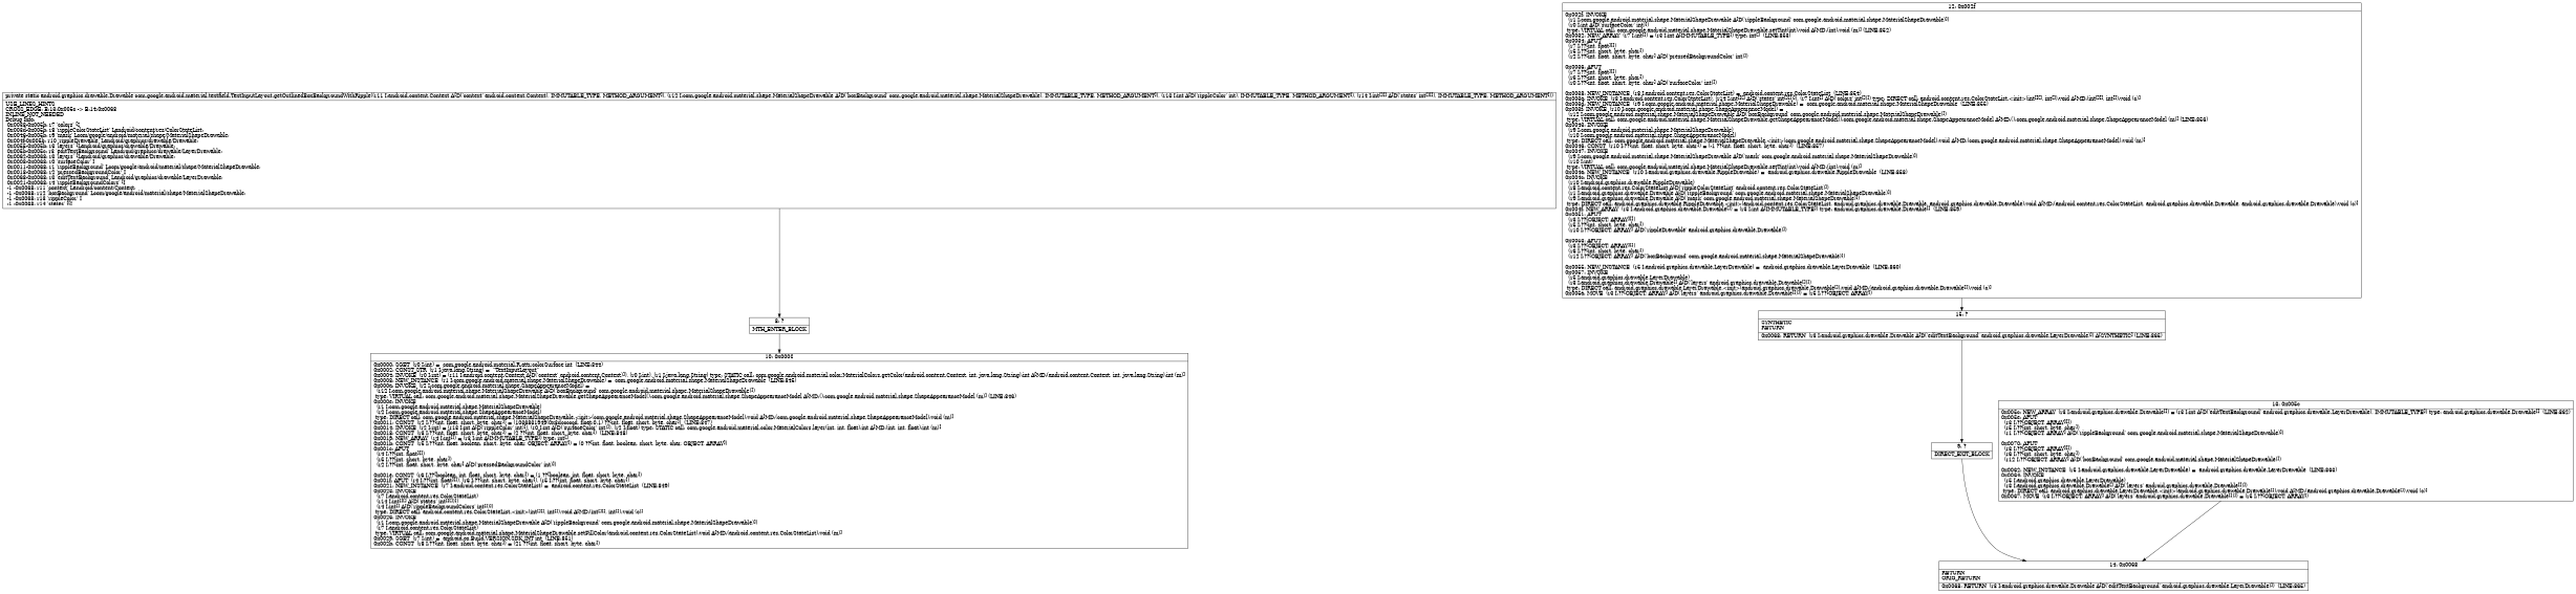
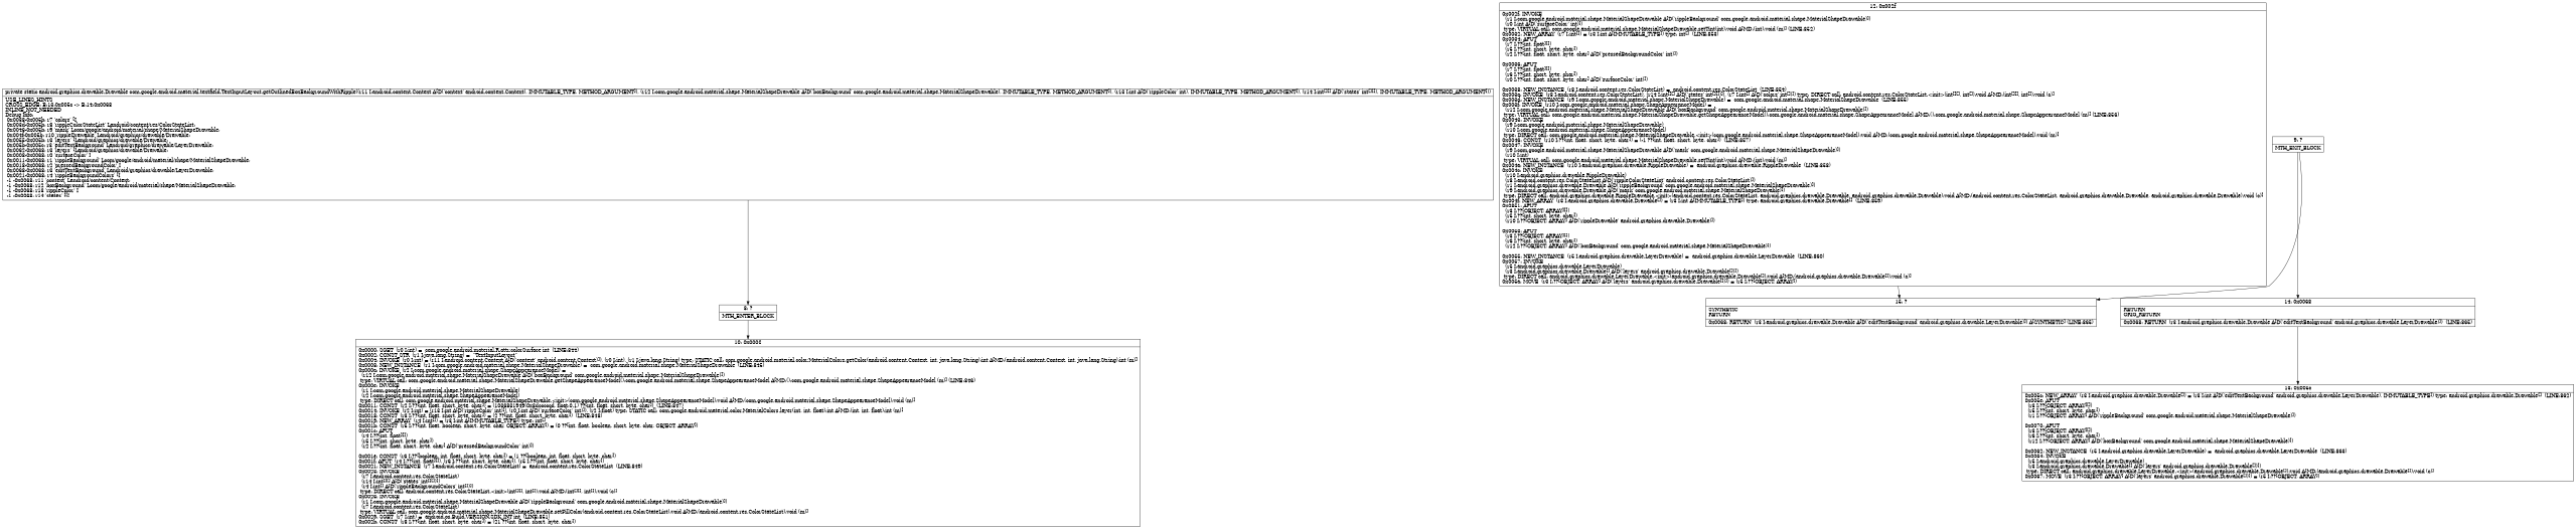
  digraph {
    node [shape=record]
    n1 [label="{8\:\ ?|MTH_ENTER_BLOCK\l}"]
    n2 [label="{10\:\ 0x0000|0x0000: SGET  (r0 I:int) =  com.google.android.material.R.attr.colorSurface int  (LINE:844)\l0x0002: CONST_STR  (r1 I:java.lang.String) =  \"TextInputLayout\" \l0x0004: INVOKE  (r0 I:int) = (r11 I:android.content.Context A[D('context' android.content.Context)]), (r0 I:int), (r1 I:java.lang.String) type: STATIC call: com.google.android.material.color.MaterialColors.getColor(android.content.Context, int, java.lang.String):int A[MD:(android.content.Context, int, java.lang.String):int (m)]\l0x0008: NEW_INSTANCE  (r1 I:com.google.android.material.shape.MaterialShapeDrawable) =  com.google.android.material.shape.MaterialShapeDrawable  (LINE:845)\l0x000a: INVOKE  (r2 I:com.google.android.material.shape.ShapeAppearanceModel) = \l  (r12 I:com.google.android.material.shape.MaterialShapeDrawable A[D('boxBackground' com.google.android.material.shape.MaterialShapeDrawable)])\l type: VIRTUAL call: com.google.android.material.shape.MaterialShapeDrawable.getShapeAppearanceModel():com.google.android.material.shape.ShapeAppearanceModel A[MD:():com.google.android.material.shape.ShapeAppearanceModel (m)] (LINE:846)\l0x000e: INVOKE  \l  (r1 I:com.google.android.material.shape.MaterialShapeDrawable)\l  (r2 I:com.google.android.material.shape.ShapeAppearanceModel)\l type: DIRECT call: com.google.android.material.shape.MaterialShapeDrawable.\<init\>(com.google.android.material.shape.ShapeAppearanceModel):void A[MD:(com.google.android.material.shape.ShapeAppearanceModel):void (m)]\l0x0011: CONST  (r2 I:??[int, float, short, byte, char]) = (1036831949(0x3dcccccd, float:0.1) ??[int, float, short, byte, char])  (LINE:847)\l0x0014: INVOKE  (r2 I:int) = (r13 I:int A[D('rippleColor' int)]), (r0 I:int A[D('surfaceColor' int)]), (r2 I:float) type: STATIC call: com.google.android.material.color.MaterialColors.layer(int, int, float):int A[MD:(int, int, float):int (m)]\l0x0018: CONST  (r3 I:??[int, float, short, byte, char]) = (2 ??[int, float, short, byte, char])  (LINE:848)\l0x0019: NEW_ARRAY  (r4 I:int[]) = (r3 I:int A[IMMUTABLE_TYPE]) type: int[] \l0x001b: CONST  (r5 I:??[int, float, boolean, short, byte, char, OBJECT, ARRAY]) = (0 ??[int, float, boolean, short, byte, char, OBJECT, ARRAY]) \l0x001c: APUT  \l  (r4 I:??[int, float][])\l  (r5 I:??[int, short, byte, char])\l  (r2 I:??[int, float, short, byte, char] A[D('pressedBackgroundColor' int)])\l \l0x001e: CONST  (r6 I:??[boolean, int, float, short, byte, char]) = (1 ??[boolean, int, float, short, byte, char]) \l0x001f: APUT  (r4 I:??[int, float][]), (r6 I:??[int, short, byte, char]), (r5 I:??[int, float, short, byte, char]) \l0x0021: NEW_INSTANCE  (r7 I:android.content.res.ColorStateList) =  android.content.res.ColorStateList  (LINE:849)\l0x0023: INVOKE  \l  (r7 I:android.content.res.ColorStateList)\l  (r14 I:int[][] A[D('states' int[][])])\l  (r4 I:int[] A[D('rippleBackgroundColors' int[])])\l type: DIRECT call: android.content.res.ColorStateList.\<init\>(int[][], int[]):void A[MD:(int[][], int[]):void (c)]\l0x0026: INVOKE  \l  (r1 I:com.google.android.material.shape.MaterialShapeDrawable A[D('rippleBackground' com.google.android.material.shape.MaterialShapeDrawable)])\l  (r7 I:android.content.res.ColorStateList)\l type: VIRTUAL call: com.google.android.material.shape.MaterialShapeDrawable.setFillColor(android.content.res.ColorStateList):void A[MD:(android.content.res.ColorStateList):void (m)]\l0x0029: SGET  (r7 I:int) =  android.os.Build.VERSION.SDK_INT int  (LINE:851)\l0x002b: CONST  (r8 I:??[int, float, short, byte, char]) = (21 ??[int, float, short, byte, char]) \l}"]
-   n3 [label="{12\:\ 0x002f|0x002f: INVOKE  \l  (r1 I:com.google.android.material.shape.MaterialShapeDrawable A[D('rippleBackground' com.google.android.material.shape.MaterialShapeDrawable)])\l  (r0 I:int A[D('surfaceColor' int)])\l type: VIRTUAL call: com.google.android.material.shape.MaterialShapeDrawable.setTint(int):void A[MD:(int):void (m)] (LINE:852)\l0x0032: NEW_ARRAY  (r7 I:int[]) = (r3 I:int A[IMMUTABLE_TYPE]) type: int[]  (LINE:853)\l0x0034: APUT  \l  (r7 I:??[int, float][])\l  (r5 I:??[int, short, byte, char])\l  (r2 I:??[int, float, short, byte, char] A[D('pressedBackgroundColor' int)])\l \l0x0036: APUT  \l  (r7 I:??[int, float][])\l  (r6 I:??[int, short, byte, char])\l  (r0 I:??[int, float, short, byte, char] A[D('surfaceColor' int)])\l \l0x0038: NEW_INSTANCE  (r8 I:android.content.res.ColorStateList) =  android.content.res.ColorStateList  (LINE:854)\l0x003a: INVOKE  (r8 I:android.content.res.ColorStateList), (r14 I:int[][] A[D('states' int[][])]), (r7 I:int[] A[D('colors' int[])]) type: DIRECT call: android.content.res.ColorStateList.\<init\>(int[][], int[]):void A[MD:(int[][], int[]):void (c)]\l0x003d: NEW_INSTANCE  (r9 I:com.google.android.material.shape.MaterialShapeDrawable) =  com.google.android.material.shape.MaterialShapeDrawable  (LINE:855)\l0x003f: INVOKE  (r10 I:com.google.android.material.shape.ShapeAppearanceModel) = \l  (r12 I:com.google.android.material.shape.MaterialShapeDrawable A[D('boxBackground' com.google.android.material.shape.MaterialShapeDrawable)])\l type: VIRTUAL call: com.google.android.material.shape.MaterialShapeDrawable.getShapeAppearanceModel():com.google.android.material.shape.ShapeAppearanceModel A[MD:():com.google.android.material.shape.ShapeAppearanceModel (m)] (LINE:856)\l0x0043: INVOKE  \l  (r9 I:com.google.android.material.shape.MaterialShapeDrawable)\l  (r10 I:com.google.android.material.shape.ShapeAppearanceModel)\l type: DIRECT call: com.google.android.material.shape.MaterialShapeDrawable.\<init\>(com.google.android.material.shape.ShapeAppearanceModel):void A[MD:(com.google.android.material.shape.ShapeAppearanceModel):void (m)]\l0x0046: CONST  (r10 I:??[int, float, short, byte, char]) = (\-1 ??[int, float, short, byte, char])  (LINE:857)\l0x0047: INVOKE  \l  (r9 I:com.google.android.material.shape.MaterialShapeDrawable A[D('mask' com.google.android.material.shape.MaterialShapeDrawable)])\l  (r10 I:int)\l type: VIRTUAL call: com.google.android.material.shape.MaterialShapeDrawable.setTint(int):void A[MD:(int):void (m)]\l0x004a: NEW_INSTANCE  (r10 I:android.graphics.drawable.RippleDrawable) =  android.graphics.drawable.RippleDrawable  (LINE:858)\l0x004c: INVOKE  \l  (r10 I:android.graphics.drawable.RippleDrawable)\l  (r8 I:android.content.res.ColorStateList A[D('rippleColorStateList' android.content.res.ColorStateList)])\l  (r1 I:android.graphics.drawable.Drawable A[D('rippleBackground' com.google.android.material.shape.MaterialShapeDrawable)])\l  (r9 I:android.graphics.drawable.Drawable A[D('mask' com.google.android.material.shape.MaterialShapeDrawable)])\l type: DIRECT call: android.graphics.drawable.RippleDrawable.\<init\>(android.content.res.ColorStateList, android.graphics.drawable.Drawable, android.graphics.drawable.Drawable):void A[MD:(android.content.res.ColorStateList, android.graphics.drawable.Drawable, android.graphics.drawable.Drawable):void (c)]\l0x004f: NEW_ARRAY  (r3 I:android.graphics.drawable.Drawable[]) = (r3 I:int A[IMMUTABLE_TYPE]) type: android.graphics.drawable.Drawable[]  (LINE:859)\l0x0051: APUT  \l  (r3 I:??[OBJECT, ARRAY][])\l  (r5 I:??[int, short, byte, char])\l  (r10 I:??[OBJECT, ARRAY] A[D('rippleDrawable' android.graphics.drawable.Drawable)])\l \l0x0053: APUT  \l  (r3 I:??[OBJECT, ARRAY][])\l  (r6 I:??[int, short, byte, char])\l  (r12 I:??[OBJECT, ARRAY] A[D('boxBackground' com.google.android.material.shape.MaterialShapeDrawable)])\l \l0x0055: NEW_INSTANCE  (r5 I:android.graphics.drawable.LayerDrawable) =  android.graphics.drawable.LayerDrawable  (LINE:860)\l0x0057: INVOKE  \l  (r5 I:android.graphics.drawable.LayerDrawable)\l  (r3 I:android.graphics.drawable.Drawable[] A[D('layers' android.graphics.drawable.Drawable[])])\l type: DIRECT call: android.graphics.drawable.LayerDrawable.\<init\>(android.graphics.drawable.Drawable[]):void A[MD:(android.graphics.drawable.Drawable[]):void (c)]\l0x005a: MOVE  (r3 I:??[OBJECT, ARRAY] A[D('layers' android.graphics.drawable.Drawable[])]) = (r5 I:??[OBJECT, ARRAY]) \l}"]
+   n3 [label="{12\:\ 0x002f|0x002f: INVOKE  \l  (r1 I:com.google.android.material.shape.MaterialShapeDrawable A[D('rippleBackground' com.google.android.material.shape.MaterialShapeDrawable)])\l  (r0 I:int A[D('surfaceColor' int)])\l type: VIRTUAL call: com.google.android.material.shape.MaterialShapeDrawable.setTint(int):void A[MD:(int):void (m)] (LINE:852)\l0x0032: NEW_ARRAY  (r7 I:int[]) = (r3 I:int A[IMMUTABLE_TYPE]) type: int[]  (LINE:853)\l0x0034: APUT  \l  (r7 I:??[int, float][])\l  (r5 I:??[int, short, byte, char])\l  (r2 I:??[int, float, short, byte, char] A[D('pressedBackgroundColor' int)])\l \l0x0036: APUT  \l  (r7 I:??[int, float][])\l  (r6 I:??[int, short, byte, char])\l  (r0 I:??[int, float, short, byte, char] A[D('surfaceColor' int)])\l \l0x0038: NEW_INSTANCE  (r8 I:android.content.res.ColorStateList) =  android.content.res.ColorStateList  (LINE:854)\l0x003a: INVOKE  (r8 I:android.content.res.ColorStateList), (r14 I:int[][] A[D('states' int[][])]), (r7 I:int[] A[D('colors' int[])]) type: DIRECT call: android.content.res.ColorStateList.\<init\>(int[][], int[]):void A[MD:(int[][], int[]):void (c)]\l0x003d: NEW_INSTANCE  (r9 I:com.google.android.material.shape.MaterialShapeDrawable) =  com.google.android.material.shape.MaterialShapeDrawable  (LINE:855)\l0x003f: INVOKE  (r10 I:com.google.android.material.shape.ShapeAppearanceModel) = \l  (r12 I:com.google.android.material.shape.MaterialShapeDrawable A[D('boxBackground' com.google.android.material.shape.MaterialShapeDrawable)])\l type: VIRTUAL call: com.google.android.material.shape.MaterialShapeDrawable.getShapeAppearanceModel():com.google.android.material.shape.ShapeAppearanceModel A[MD:():com.google.android.material.shape.ShapeAppearanceModel (m)] (LINE:856)\l0x0043: INVOKE  \l  (r9 I:com.google.android.material.shape.MaterialShapeDrawable)\l  (r10 I:com.google.android.material.shape.ShapeAppearanceModel)\l type: DIRECT call: com.google.android.material.shape.MaterialShapeDrawable.\<init\>(com.google.android.material.shape.ShapeAppearanceModel):void A[MD:(com.google.android.material.shape.ShapeAppearanceModel):void (m)]\l0x0046: CONST  (r10 I:??[int, float, short, byte, char]) = (\-1 ??[int, float, short, byte, char])  (LINE:857)\l0x0047: INVOKE  \l  (r9 I:com.google.android.material.shape.MaterialShapeDrawable A[D('mask' com.google.android.material.shape.MaterialShapeDrawable)])\l  (r10 I:int)\l type: VIRTUAL call: com.google.android.material.shape.MaterialShapeDrawable.setTint(int):void A[MD:(int):void (m)]\l0x004a: NEW_INSTANCE  (r10 I:android.graphics.drawable.RippleDrawable) =  android.graphics.drawable.RippleDrawable  (LINE:858)\l0x004c: INVOKE  \l  (r10 I:android.graphics.drawable.RippleDrawable)\l  (r8 I:android.content.res.ColorStateList A[D('rippleColorStateList' android.content.res.ColorStateList)])\l  (r1 I:android.graphics.drawable.Drawable A[D('rippleBackground' com.google.android.material.shape.MaterialShapeDrawable)])\l  (r9 I:android.graphics.drawable.Drawable A[D('mask' com.google.android.material.shape.MaterialShapeDrawable)])\l type: DIRECT call: android.graphics.drawable.RippleDrawable.\<init\>(android.content.res.ColorStateList, android.graphics.drawable.Drawable, android.graphics.drawable.Drawable):void A[MD:(android.content.res.ColorStateList, android.graphics.drawable.Drawable, android.graphics.drawable.Drawable):void (c)]\l0x004f: NEW_ARRAY  (r3 I:android.graphics.drawable.Drawable[]) = (r3 I:int A[IMMUTABLE_TYPE]) type: android.graphics.drawable.Drawable[]  (LINE:859)\l0x0851: APUT  \l  (r3 I:??[OBJECT, ARRAY][])\l  (r5 I:??[int, short, byte, char])\l  (r10 I:??[OBJECT, ARRAY] A[D('rippleDrawable' android.graphics.drawable.Drawable)])\l \l0x0053: APUT  \l  (r3 I:??[OBJECT, ARRAY][])\l  (r6 I:??[int, short, byte, char])\l  (r12 I:??[OBJECT, ARRAY] A[D('boxBackground' com.google.android.material.shape.MaterialShapeDrawable)])\l \l0x0055: NEW_INSTANCE  (r5 I:android.graphics.drawable.LayerDrawable) =  android.graphics.drawable.LayerDrawable  (LINE:860)\l0x0057: INVOKE  \l  (r5 I:android.graphics.drawable.LayerDrawable)\l  (r3 I:android.graphics.drawable.Drawable[] A[D('layers' android.graphics.drawable.Drawable[])])\l type: DIRECT call: android.graphics.drawable.LayerDrawable.\<init\>(android.graphics.drawable.Drawable[]):void A[MD:(android.graphics.drawable.Drawable[]):void (c)]\l0x005a: MOVE  (r3 I:??[OBJECT, ARRAY] A[D('layers' android.graphics.drawable.Drawable[])]) = (r5 I:??[OBJECT, ARRAY]) \l}"]
    n4 [label="{15\:\ ?|SYNTHETIC\lRETURN\l|0x0068: RETURN  (r3 I:android.graphics.drawable.Drawable A[D('editTextBackground' android.graphics.drawable.LayerDrawable)]) A[SYNTHETIC] (LINE:865)\l}"]
    n5 [label="{13\:\ 0x005c|0x005c: NEW_ARRAY  (r3 I:android.graphics.drawable.Drawable[]) = (r3 I:int A[D('editTextBackground' android.graphics.drawable.LayerDrawable), IMMUTABLE_TYPE]) type: android.graphics.drawable.Drawable[]  (LINE:862)\l0x005e: APUT  \l  (r3 I:??[OBJECT, ARRAY][])\l  (r5 I:??[int, short, byte, char])\l  (r1 I:??[OBJECT, ARRAY] A[D('rippleBackground' com.google.android.material.shape.MaterialShapeDrawable)])\l \l0x0070: APUT  \l  (r3 I:??[OBJECT, ARRAY][])\l  (r6 I:??[int, short, byte, char])\l  (r12 I:??[OBJECT, ARRAY] A[D('boxBackground' com.google.android.material.shape.MaterialShapeDrawable)])\l \l0x0062: NEW_INSTANCE  (r5 I:android.graphics.drawable.LayerDrawable) =  android.graphics.drawable.LayerDrawable  (LINE:863)\l0x0064: INVOKE  \l  (r5 I:android.graphics.drawable.LayerDrawable)\l  (r3 I:android.graphics.drawable.Drawable[] A[D('layers' android.graphics.drawable.Drawable[])])\l type: DIRECT call: android.graphics.drawable.LayerDrawable.\<init\>(android.graphics.drawable.Drawable[]):void A[MD:(android.graphics.drawable.Drawable[]):void (c)]\l0x0067: MOVE  (r3 I:??[OBJECT, ARRAY] A[D('layers' android.graphics.drawable.Drawable[])]) = (r5 I:??[OBJECT, ARRAY]) \l}"]
    n6 [label="{14\:\ 0x0068|RETURN\lORIG_RETURN\l|0x0068: RETURN  (r3 I:android.graphics.drawable.Drawable A[D('editTextBackground' android.graphics.drawable.LayerDrawable)])  (LINE:865)\l}"]
-   n7 [label="{9\:\ ?|DIRECT_EXIT_BLOCK\l}"]
+   n7 [label="{9\:\ ?|MTH_EXIT_BLOCK\l}"]
    n8 [label="{private static android.graphics.drawable.Drawable com.google.android.material.textfield.TextInputLayout.getOutlinedBoxBackgroundWithRipple((r11 I:android.content.Context A[D('context' android.content.Context), IMMUTABLE_TYPE, METHOD_ARGUMENT]), (r12 I:com.google.android.material.shape.MaterialShapeDrawable A[D('boxBackground' com.google.android.material.shape.MaterialShapeDrawable), IMMUTABLE_TYPE, METHOD_ARGUMENT]), (r13 I:int A[D('rippleColor' int), IMMUTABLE_TYPE, METHOD_ARGUMENT]), (r14 I:int[][] A[D('states' int[][]), IMMUTABLE_TYPE, METHOD_ARGUMENT]))  | USE_LINES_HINTS\lCROSS_EDGE: B:13:0x005c \-\> B:14:0x0068\lINLINE_NOT_NEEDED\lDebug Info:\l  0x0038\-0x005b: r7 'colors' [I\l  0x003d\-0x005b: r8 'rippleColorStateList' Landroid\/content\/res\/ColorStateList;\l  0x0046\-0x005b: r9 'mask' Lcom\/google\/android\/material\/shape\/MaterialShapeDrawable;\l  0x004f\-0x005b: r10 'rippleDrawable' Landroid\/graphics\/drawable\/Drawable;\l  0x0055\-0x005b: r3 'layers' [Landroid\/graphics\/drawable\/Drawable;\l  0x005b\-0x005c: r3 'editTextBackground' Landroid\/graphics\/drawable\/LayerDrawable;\l  0x0062\-0x0068: r3 'layers' [Landroid\/graphics\/drawable\/Drawable;\l  0x0008\-0x0068: r0 'surfaceColor' I\l  0x0011\-0x0068: r1 'rippleBackground' Lcom\/google\/android\/material\/shape\/MaterialShapeDrawable;\l  0x0018\-0x0068: r2 'pressedBackgroundColor' I\l  0x0068\-0x0068: r3 'editTextBackground' Landroid\/graphics\/drawable\/LayerDrawable;\l  0x0021\-0x0068: r4 'rippleBackgroundColors' [I\l  \-1 \-0x0068: r11 'context' Landroid\/content\/Context;\l  \-1 \-0x0068: r12 'boxBackground' Lcom\/google\/android\/material\/shape\/MaterialShapeDrawable;\l  \-1 \-0x0068: r13 'rippleColor' I\l  \-1 \-0x0068: r14 'states' [[I\l}"]
    n1 -> n2
    n3 -> n4
-   n4 -> n7
-   n5 -> n6
+   n7 -> n4
+   n6 -> n5
    n7 -> n6
    n8 -> n1
  }
